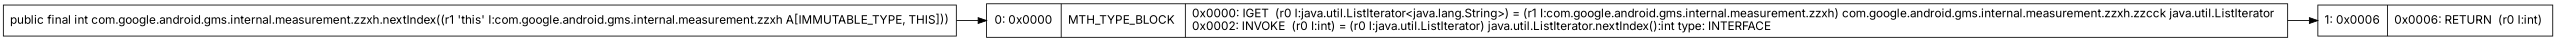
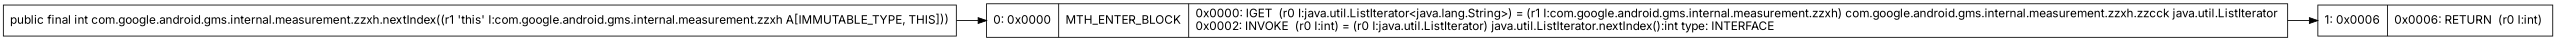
  digraph {
    rankdir=LR
    fontname=Inter
    node [shape=record fontname=Inter]
    edge [fontname=Inter]
-   n1 [label="{0\:\ 0x0000|MTH_TYPE_BLOCK\l|0x0000: IGET  (r0 I:java.util.ListIterator\<java.lang.String\>) = (r1 I:com.google.android.gms.internal.measurement.zzxh) com.google.android.gms.internal.measurement.zzxh.zzcck java.util.ListIterator \l0x0002: INVOKE  (r0 I:int) = (r0 I:java.util.ListIterator) java.util.ListIterator.nextIndex():int type: INTERFACE \l}"]
+   n1 [label="{0\:\ 0x0000|MTH_ENTER_BLOCK\l|0x0000: IGET  (r0 I:java.util.ListIterator\<java.lang.String\>) = (r1 I:com.google.android.gms.internal.measurement.zzxh) com.google.android.gms.internal.measurement.zzxh.zzcck java.util.ListIterator \l0x0002: INVOKE  (r0 I:int) = (r0 I:java.util.ListIterator) java.util.ListIterator.nextIndex():int type: INTERFACE \l}"]
    n2 [label="{1\:\ 0x0006|0x0006: RETURN  (r0 I:int) \l}"]
    n3 [label="{public final int com.google.android.gms.internal.measurement.zzxh.nextIndex((r1 'this' I:com.google.android.gms.internal.measurement.zzxh A[IMMUTABLE_TYPE, THIS])) }"]
    n1 -> n2
    n3 -> n1
  }
